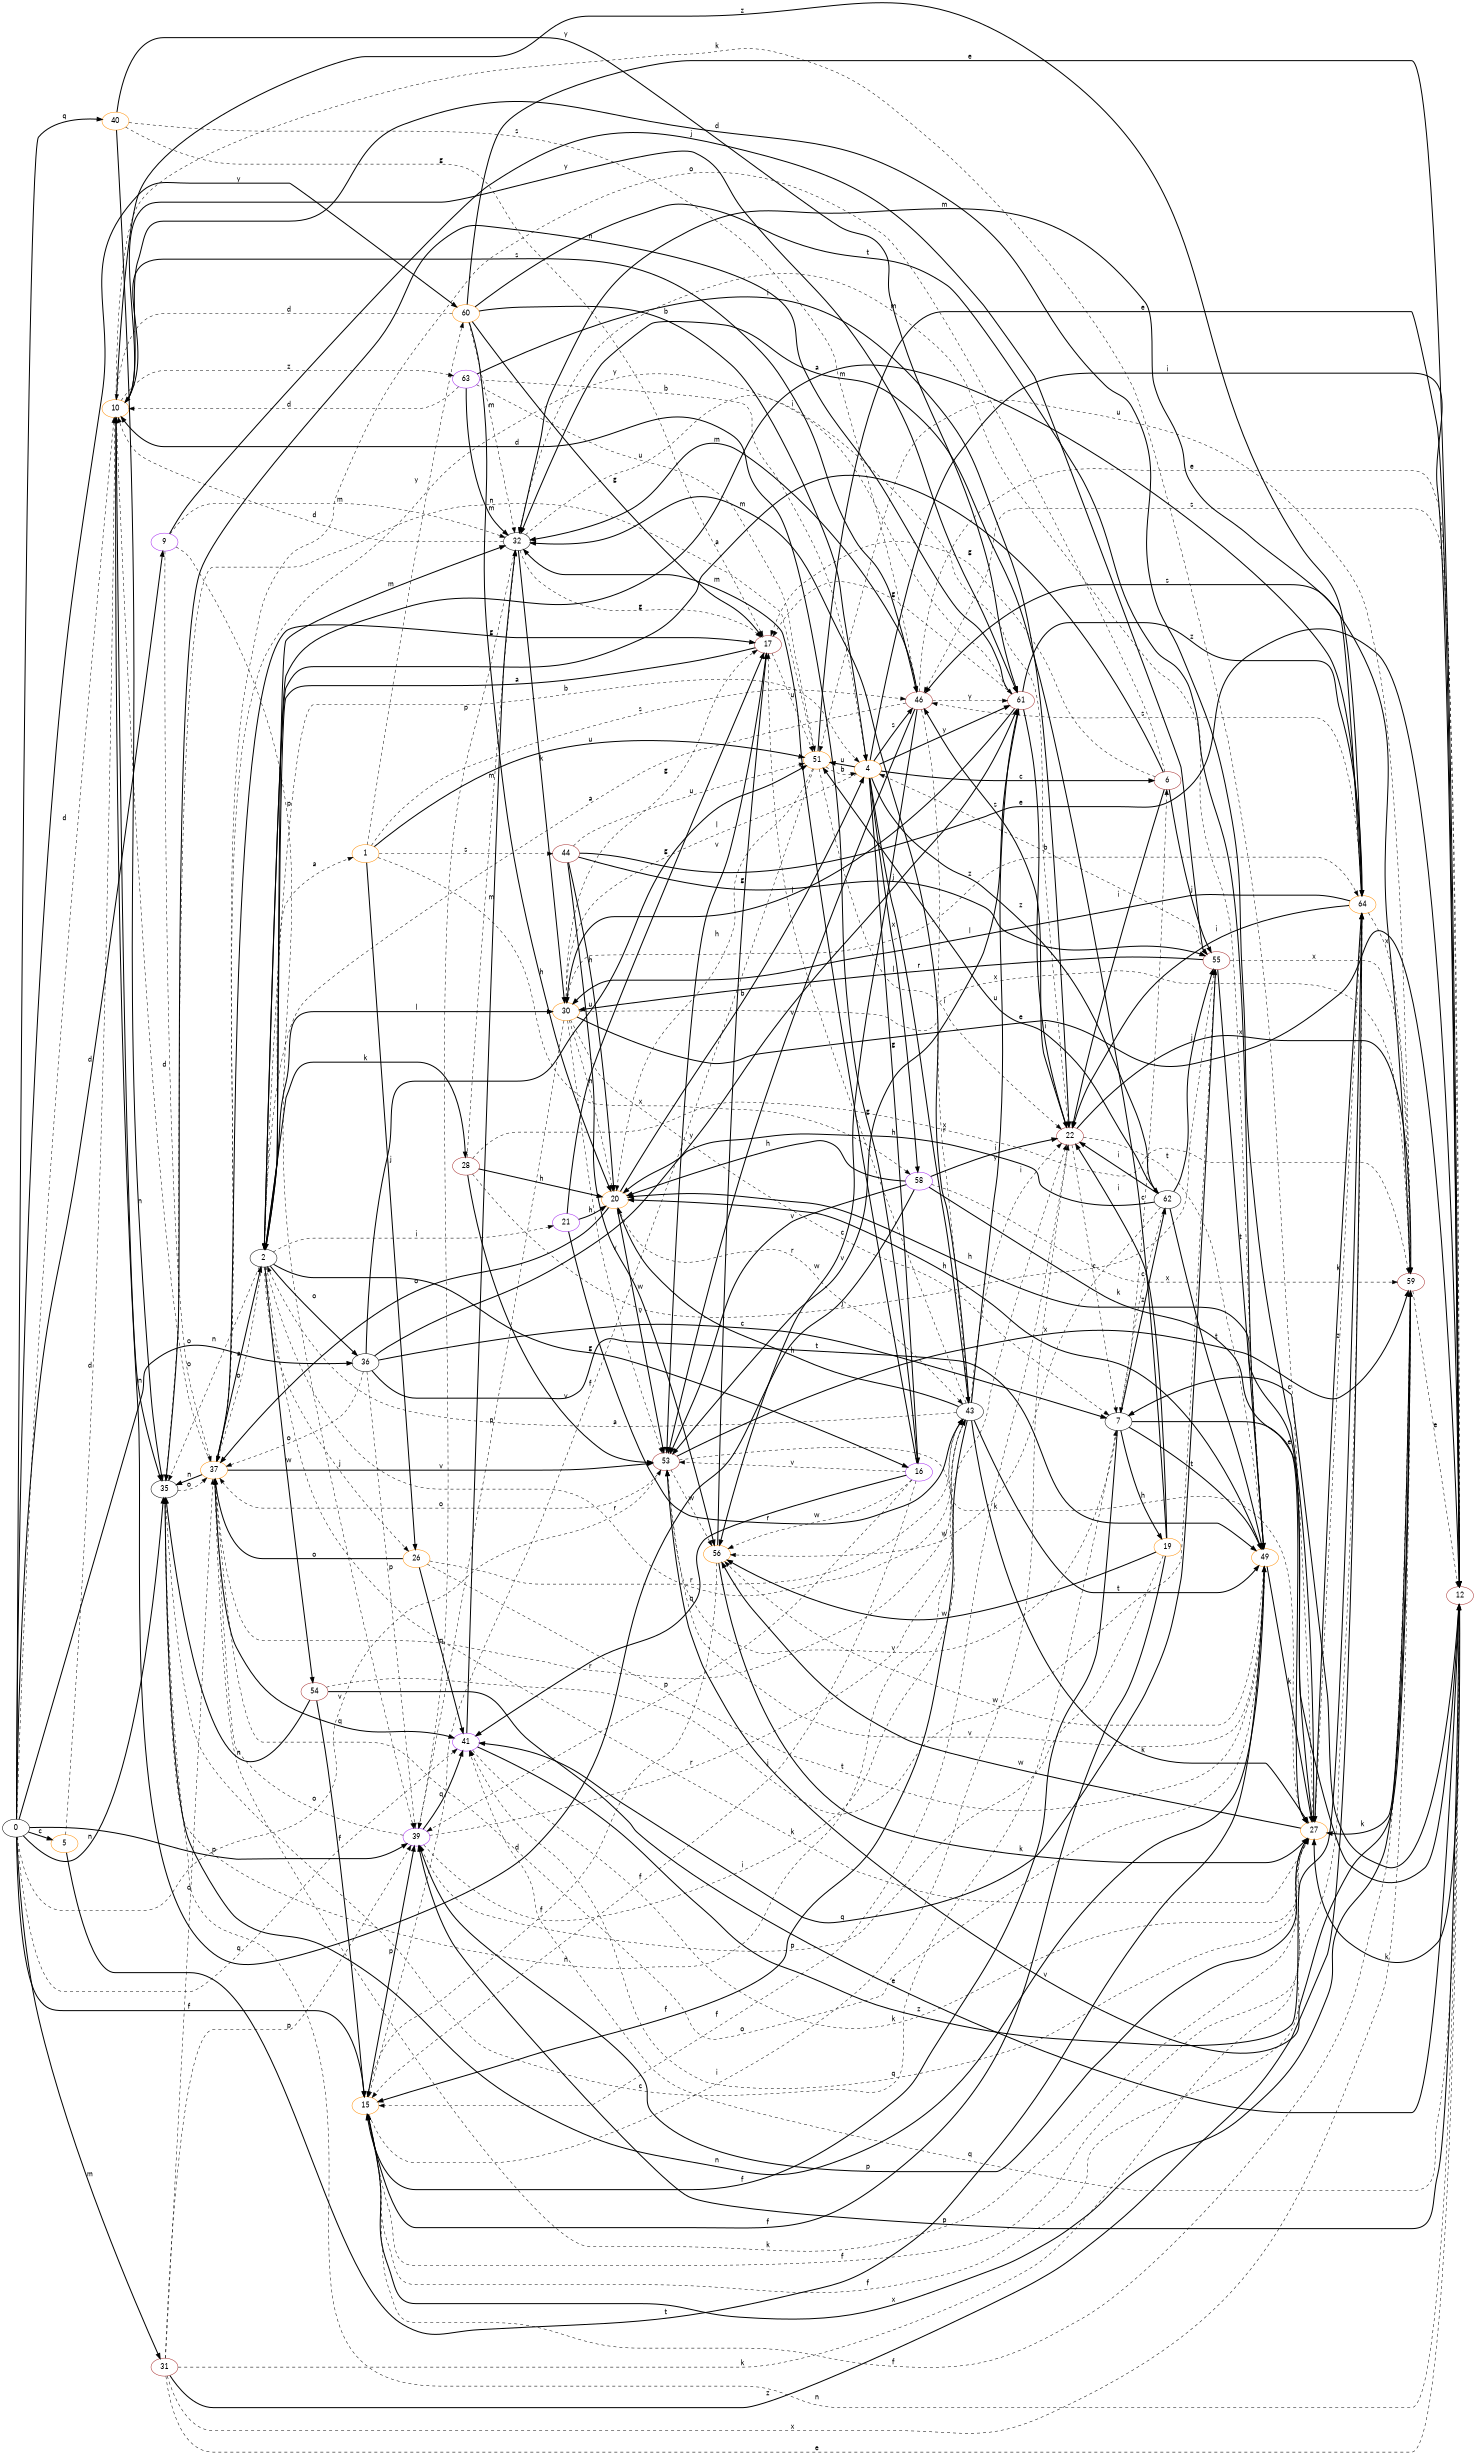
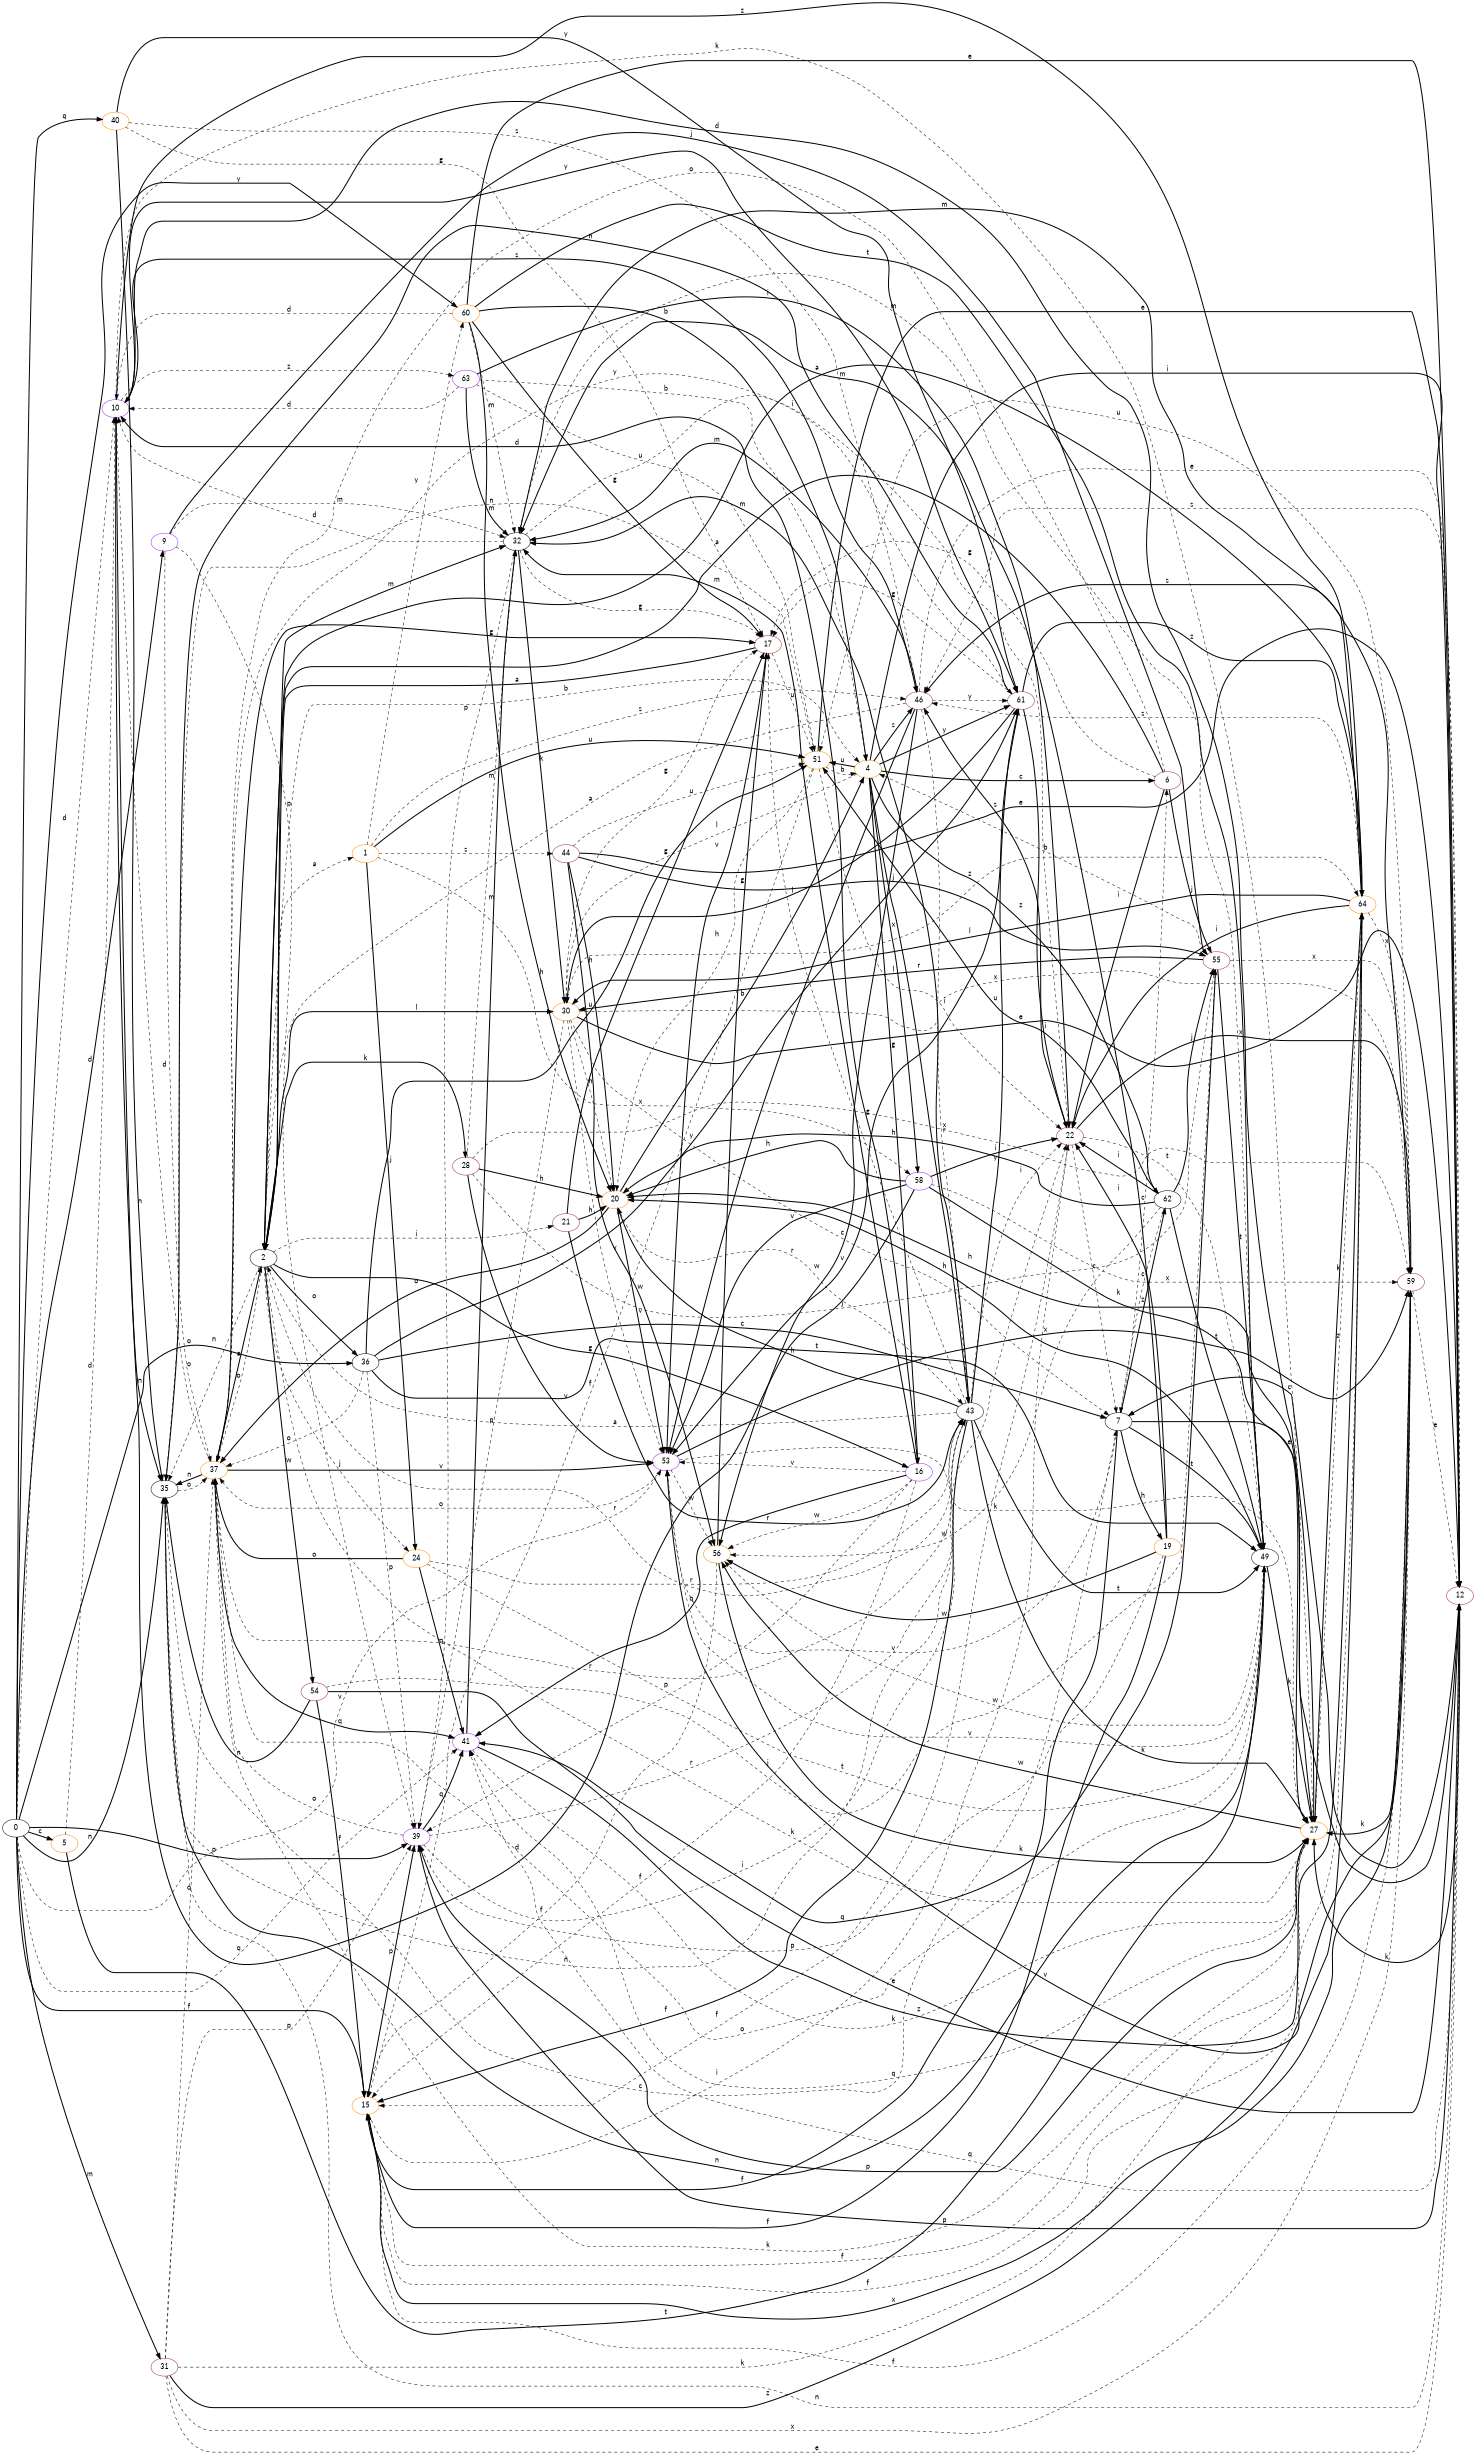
  strict digraph {
    fontname=Lato
    rankdir=LR
    node [color=darkorange fontname=Lato]
    edge [fontname=Lato style=bold]
    0 [color=black]
    5
    9 [color=purple]
-   10
+   10 [color=purple]
    15
    31 [color=brown]
    35 [color=black]
    36 [color=black]
    39 [color=purple]
    40
    41 [color=purple]
-   53 [color=brown]
+   53 [color=purple]
    60
-   49
+   49 [color=black]
    32 [color=black]
    37
    n17 [color=brown label=55]
    46 [color=brown]
    27
    61 [color=brown]
    63 [color=purple]
    64
    22 [color=brown]
    59 [color=brown]
    12 [color=brown]
    7 [color=black]
    51
    43 [color=black]
    17 [color=brown]
    56
    4
    20
    1
-   24 [label=26]
+   24
    44 [color=brown]
    58 [color=purple]
    2 [color=black]
    16 [color=purple]
-   21 [color=purple]
+   21 [color=brown]
    n40 [color=brown label=28]
    30
    54 [color=brown]
    6 [color=brown]
    62 [color=black]
    19
    0 -> 5 [label=c]
    0 -> 9 [label=d]
    0 -> 10 [label=d style=dashed]
    0 -> 15 [label=f]
    0 -> 31 [label=m]
    0 -> 35 [label=n]
    0 -> 36 [label=o]
    0 -> 39 [label=p]
    0 -> 40 [label=q]
    0 -> 41 [label=q style=dashed]
    0 -> 53 [label=v style=dashed]
    0 -> 60 [label=y]
    5 -> 10 [label=d style=dashed]
    5 -> 49 [label=t]
    9 -> 39 [label=p style=dashed]
    9 -> 32 [label=m style=dashed]
    9 -> 37 [label=o style=dashed]
    9 -> n17 [label=j]
    10 -> 35 [label=n]
    10 -> 46 [label=s]
    10 -> 27 [label=k style=dashed]
    10 -> 61 [label=y]
    10 -> 63 [label=z style=dashed]
    10 -> 64 [label=z]
    15 -> 39 [label=p]
    15 -> 22 [label=i style=dashed]
    15 -> 59 [label=x]
    31 -> 39 [label=p style=dashed]
    31 -> 37 [label=o style=dashed]
    31 -> 27 [label=k style=dashed]
    31 -> 64 [label=z]
    31 -> 59 [label=x style=dashed]
    31 -> 12 [label=e style=dashed]
    35 -> 37 [label=o style=dashed]
    35 -> 7 [label=c style=dashed]
    36 -> 39 [label=p style=dashed]
    36 -> 49 [label=t]
    36 -> 37 [label=o style=dashed]
    36 -> 61 [label=y]
    36 -> 7 [label=c]
    36 -> 51 [label=u]
    39 -> 41 [label=q]
    39 -> 37 [label=o style=dashed]
    39 -> 22 [label=i style=dashed]
    39 -> 43 [label=r style=dashed]
    40 -> 35 [label=n]
    40 -> 46 [label=s style=dashed]
    40 -> 61 [label=y]
    40 -> 17 [label=g style=dashed]
    41 -> 32 [label=m]
    41 -> 27 [label=k style=dashed]
    41 -> 64 [label=z]
    53 -> 37 [label=o style=dashed]
    53 -> 27 [label=k style=dashed]
    53 -> 59 [label=x]
    53 -> 56 [label=w style=dashed]
    60 -> 10 [label=d style=dashed]
    60 -> 49 [label=t]
    60 -> 32 [label=m style=dashed]
    60 -> 12 [label=e]
    60 -> 17 [label=g]
    60 -> 4 [label=b]
    60 -> 20 [label=h]
    49 -> 35 [label=n]
    49 -> 53 [label=v style=dashed]
    49 -> 32 [label=m style=dashed]
    49 -> 37 [label=o style=dashed]
    49 -> 27 [label=k]
    49 -> 56 [label=w style=dashed]
    49 -> 20 [label=h]
    32 -> 10 [label=d style=dashed]
    32 -> 39 [label=p style=dashed]
    32 -> 22 [label=i style=dashed]
    32 -> 17 [label=g style=dashed]
    32 -> 30 [label=k]
    37 -> 10 [label=d style=dashed]
    37 -> 35 [label=n]
    37 -> 41 [label=q]
    37 -> 53 [label=v]
    37 -> 27 [label=k style=dashed]
    37 -> 61 [label=y style=dashed]
    37 -> 43 [label=r style=dashed]
    37 -> 17 [label=g]
    37 -> 2 [label=a]
    n17 -> 41 [label=q]
    n17 -> 49 [label=t]
    n17 -> 59 [label=x style=dashed]
    n17 -> 4 [label=b style=dashed]
    n17 -> 30 [label=l]
    46 -> 53 [label=v]
    46 -> 32 [label=m]
    46 -> 61 [label=y style=dashed]
    46 -> 12 [label=e style=dashed]
    46 -> 43 [label=r style=dashed]
    46 -> 56 [label=w]
    46 -> 2 [label=a style=dashed]
    27 -> 10 [label=d]
    27 -> 15 [label=f style=dashed]
    27 -> 39 [label=p]
    27 -> 41 [label=q style=dashed]
    27 -> 64 [label=z style=dashed]
    27 -> 56 [label=w]
    27 -> 20 [label=h]
    61 -> 35 [label=n]
    61 -> 53 [label=v]
    61 -> 64 [label=z]
    61 -> 22 [label=i]
    61 -> 17 [label=g style=dashed]
    61 -> 30 [label=l]
    63 -> 10 [label=d style=dashed]
    63 -> 32 [label=m]
    63 -> 22 [label=i]
    63 -> 51 [label=u style=dashed]
    63 -> 4 [label=b style=dashed]
    64 -> 15 [label=f style=dashed]
    64 -> 32 [label=m]
    64 -> 46 [label=s style=dashed]
    64 -> 27 [label=k]
    64 -> 22 [label=i]
    64 -> 59 [label=x style=dashed]
    64 -> 2 [label=a]
    64 -> 30 [label=l]
    22 -> 15 [label=f style=dashed]
    22 -> 49 [label=t style=dashed]
    22 -> 46 [label=s]
    22 -> 59 [label=x]
    22 -> 7 [label=c style=dashed]
    59 -> 15 [label=f style=dashed]
    59 -> 53 [label=v]
    59 -> 46 [label=s]
    59 -> 27 [label=k]
    59 -> 12 [label=e style=dashed]
    59 -> 51 [label=u style=dashed]
    12 -> 35 [label=n style=dashed]
    12 -> 39 [label=p]
    12 -> 41 [label=q style=dashed]
    12 -> 46 [label=s style=dashed]
    12 -> 27 [label=k]
    12 -> 7 [label=c]
    7 -> 15 [label=f]
    7 -> 53 [label=v style=dashed]
    7 -> 49 [label=t]
    7 -> 12 [label=e]
    7 -> 6 [label=c style=dashed]
    7 -> 62 [label=z]
    7 -> 19 [label=h]
    51 -> 15 [label=f style=dashed]
    51 -> 35 [label=n style=dashed]
    51 -> 22 [label=i style=dashed]
    51 -> 12 [label=e]
    51 -> 4 [label=b style=dashed]
    51 -> 20 [label=h style=dashed]
    43 -> 15 [label=f]
    43 -> 35 [label=n style=dashed]
    43 -> 49 [label=t]
    43 -> 32 [label=m]
    43 -> 27 [label=k]
    43 -> 61 [label=y]
    43 -> 22 [label=i style=dashed]
    43 -> 17 [label=g style=dashed]
    43 -> 20 [label=h]
    43 -> 2 [label=a style=dashed]
    17 -> 53 [label=v]
    17 -> 51 [label=u style=dashed]
    17 -> 2 [label=a]
    56 -> 15 [label=f style=dashed]
    56 -> 27 [label=k]
    56 -> 17 [label=g]
    4 -> 46 [label=s]
    4 -> 61 [label=y]
    4 -> 12 [label=i]
    4 -> 51 [label=u]
    4 -> 43 [label=r]
    4 -> 58 [label=x]
    4 -> 16 [label=g]
    4 -> 30 [label=l style=dashed]
    4 -> 6 [label=c]
    4 -> 62 [label=z]
    20 -> 53 [label=v]
    20 -> 37 [label=o]
    20 -> 43 [label=r style=dashed]
    20 -> 4 [label=b]
    1 -> 60 [label=y style=dashed]
    1 -> 46 [label=s style=dashed]
    1 -> 51 [label=u]
    1 -> 24 [label=j]
    1 -> 44 [label=s style=dashed]
    1 -> 58 [label=x style=dashed]
    24 -> 41 [label=q]
    24 -> 49 [label=t style=dashed]
    24 -> 37 [label=o]
    24 -> 43 [label=r style=dashed]
    44 -> n17 [label=j]
    44 -> 12 [label=e]
    44 -> 51 [label=u style=dashed]
    44 -> 56 [label=w]
    44 -> 20 [label=h]
    58 -> 10 [label=d]
    58 -> 53 [label=v]
    58 -> 27 [label=k]
    58 -> 22 [label=i]
    58 -> 59 [label=x style=dashed]
    58 -> 20 [label=h]
    2 -> 35 [label=n style=dashed]
    2 -> 36 [label=o]
    2 -> 32 [label=m]
    2 -> 37 [label=o style=dashed]
    2 -> 27 [label=k style=dashed]
    2 -> 43 [label=r style=dashed]
    2 -> 4 [label=b style=dashed]
    2 -> 1 [label=a style=dashed]
    2 -> 24 [label=j style=dashed]
    2 -> 16 [label=g]
    2 -> 21 [label=i style=dashed]
    2 -> n40 [label=k]
    2 -> 30 [label=l]
    2 -> 54 [label=w]
    16 -> 10 [label=d]
    16 -> 15 [label=f style=dashed]
    16 -> 39 [label=p style=dashed]
    16 -> 41 [label=q]
    16 -> 53 [label=v style=dashed]
    16 -> 32 [label=m]
    16 -> 56 [label=w style=dashed]
    21 -> 43 [label=r]
    21 -> 17 [label=g]
    21 -> 20 [label=h]
    n40 -> 53 [label=v]
    n40 -> 32 [label=m style=dashed]
    n40 -> n17 [label=j style=dashed]
    n40 -> 59 [label=x style=dashed]
    n40 -> 20 [label=h]
    30 -> 39 [label=p style=dashed]
    30 -> 53 [label=v style=dashed]
    30 -> 64 [label=z style=dashed]
    30 -> 59 [label=x style=dashed]
    30 -> 12 [label=e]
    30 -> 7 [label=c style=dashed]
    30 -> 17 [label=g style=dashed]
    30 -> 20 [label=h style=dashed]
    54 -> 15 [label=f]
    54 -> 35 [label=n]
    54 -> n17 [label=j style=dashed]
    54 -> 12 [label=e]
    6 -> 37 [label=o style=dashed]
    6 -> n17 [label=j]
    6 -> 22 [label=i]
    6 -> 17 [label=g style=dashed]
    6 -> 2 [label=a]
    62 -> 49 [label=t]
    62 -> n17 [label=j]
    62 -> 22 [label=i]
    62 -> 7 [label=c style=dashed]
    62 -> 51 [label=u]
    62 -> 56 [label=w style=dashed]
    62 -> 20 [label=h]
    19 -> 15 [label=f]
    19 -> 39 [label=p style=dashed]
    19 -> 32 [label=m]
    19 -> 22 [label=i]
    19 -> 56 [label=w]
  }
